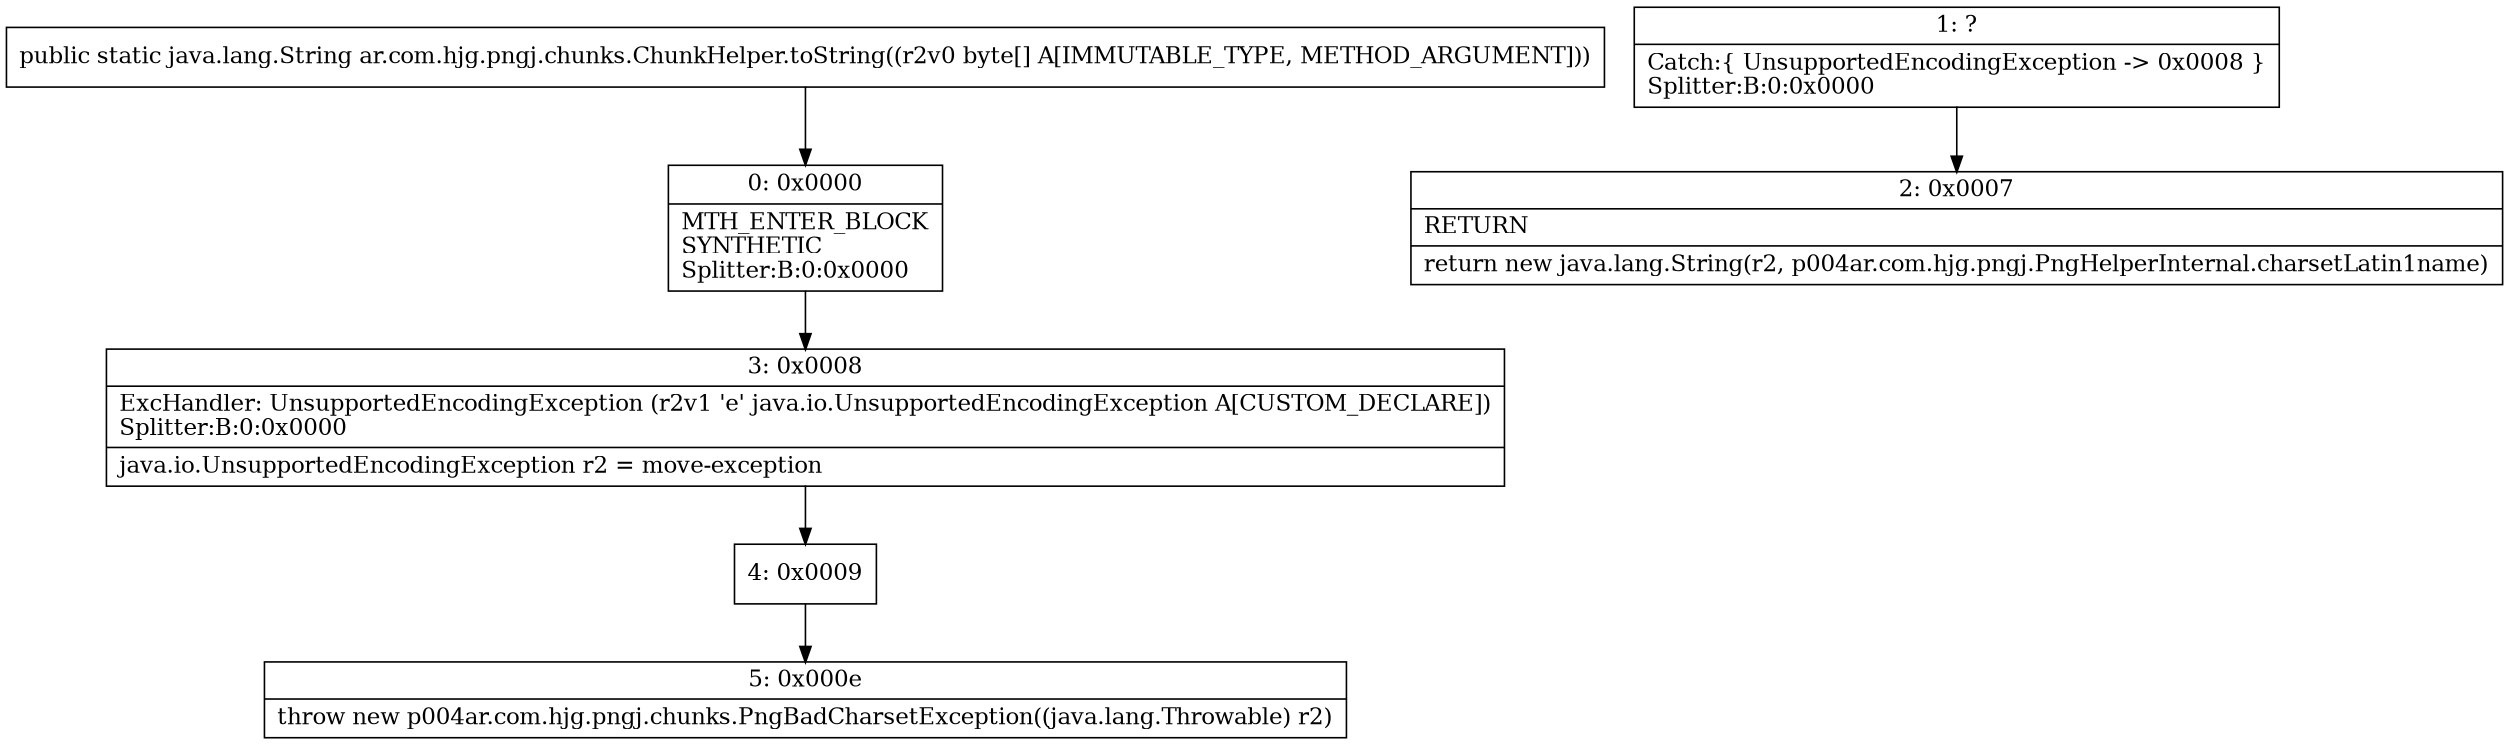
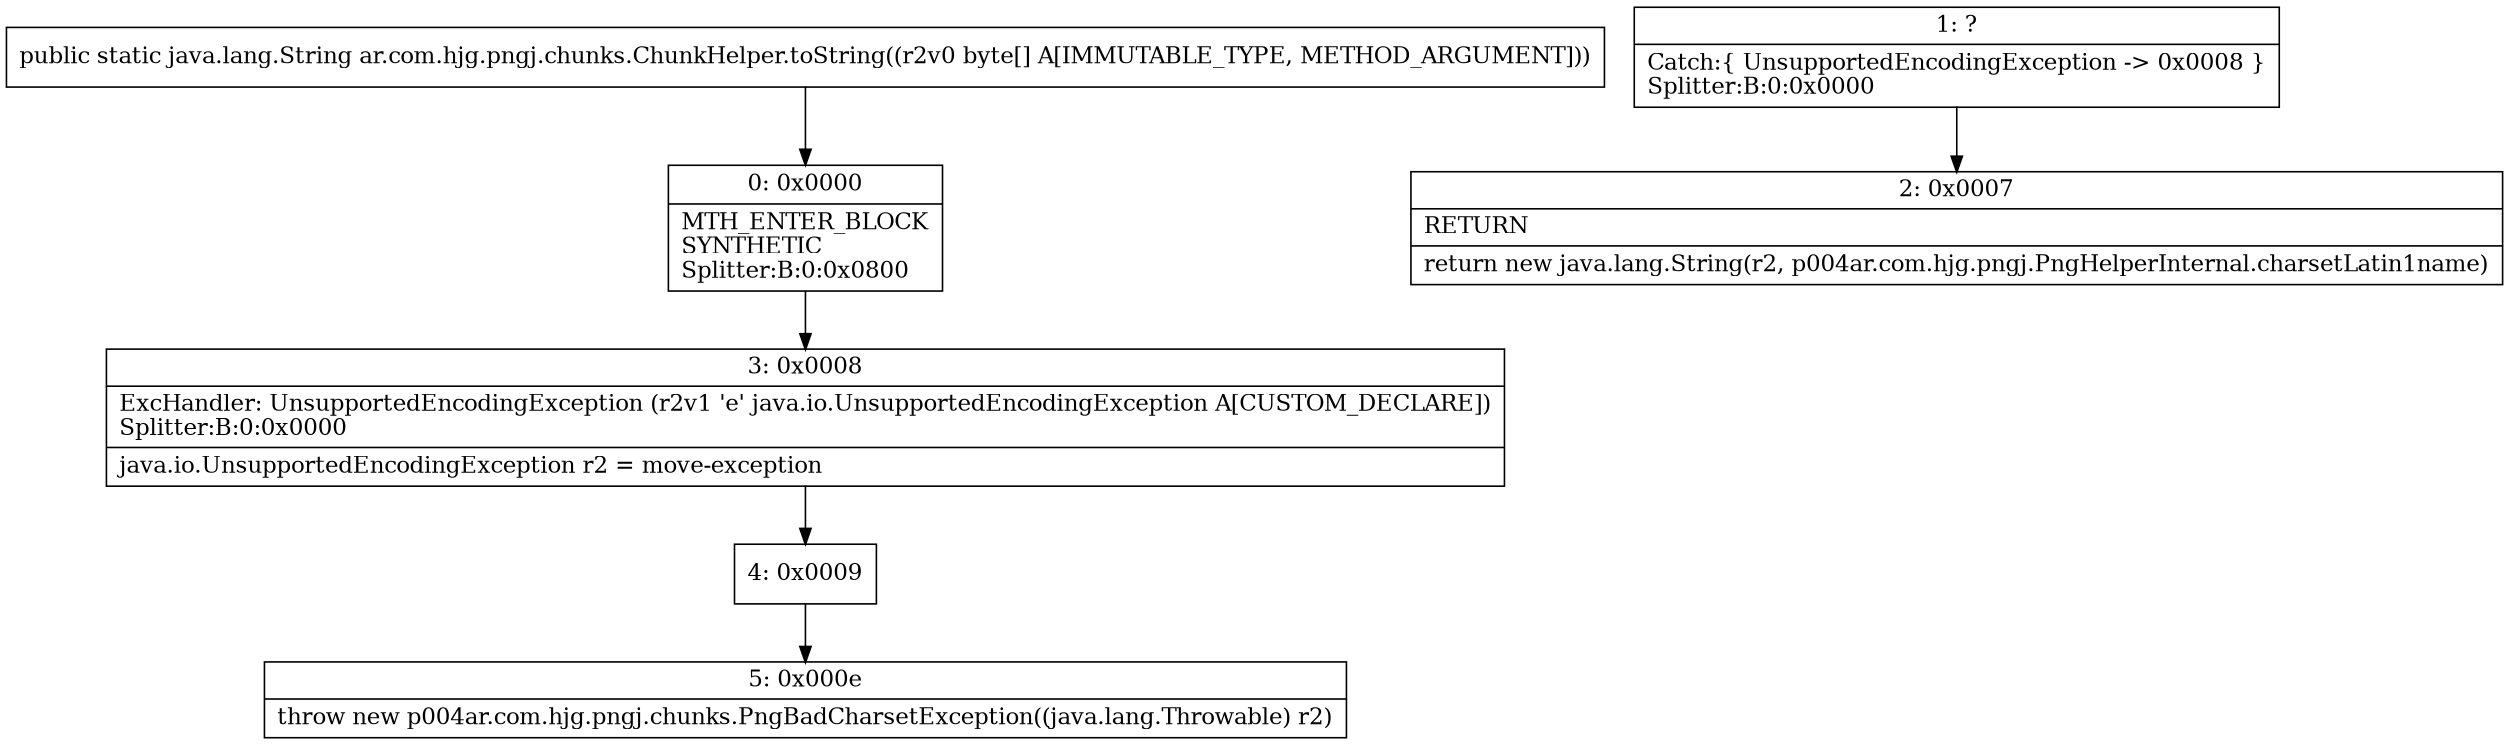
  digraph {
    node [shape=record]
-   n1 [label="{0\:\ 0x0000|MTH_ENTER_BLOCK\lSYNTHETIC\lSplitter:B:0:0x0000\l}"]
+   n1 [label="{0\:\ 0x0000|MTH_ENTER_BLOCK\lSYNTHETIC\lSplitter:B:0:0x0800\l}"]
    n2 [label="{3\:\ 0x0008|ExcHandler: UnsupportedEncodingException (r2v1 'e' java.io.UnsupportedEncodingException A[CUSTOM_DECLARE])\lSplitter:B:0:0x0000\l|java.io.UnsupportedEncodingException r2 = move\-exception\l}"]
    n3 [label="{1\:\ ?|Catch:\{ UnsupportedEncodingException \-\> 0x0008 \}\lSplitter:B:0:0x0000\l}"]
    n4 [label="{2\:\ 0x0007|RETURN\l|return new java.lang.String(r2, p004ar.com.hjg.pngj.PngHelperInternal.charsetLatin1name)\l}"]
    n5 [label="{4\:\ 0x0009}"]
    n6 [label="{5\:\ 0x000e|throw new p004ar.com.hjg.pngj.chunks.PngBadCharsetException((java.lang.Throwable) r2)\l}"]
    n7 [label="{public static java.lang.String ar.com.hjg.pngj.chunks.ChunkHelper.toString((r2v0 byte[] A[IMMUTABLE_TYPE, METHOD_ARGUMENT])) }"]
    n1 -> n2
    n2 -> n5
    n3 -> n4
    n5 -> n6
    n7 -> n1
  }
